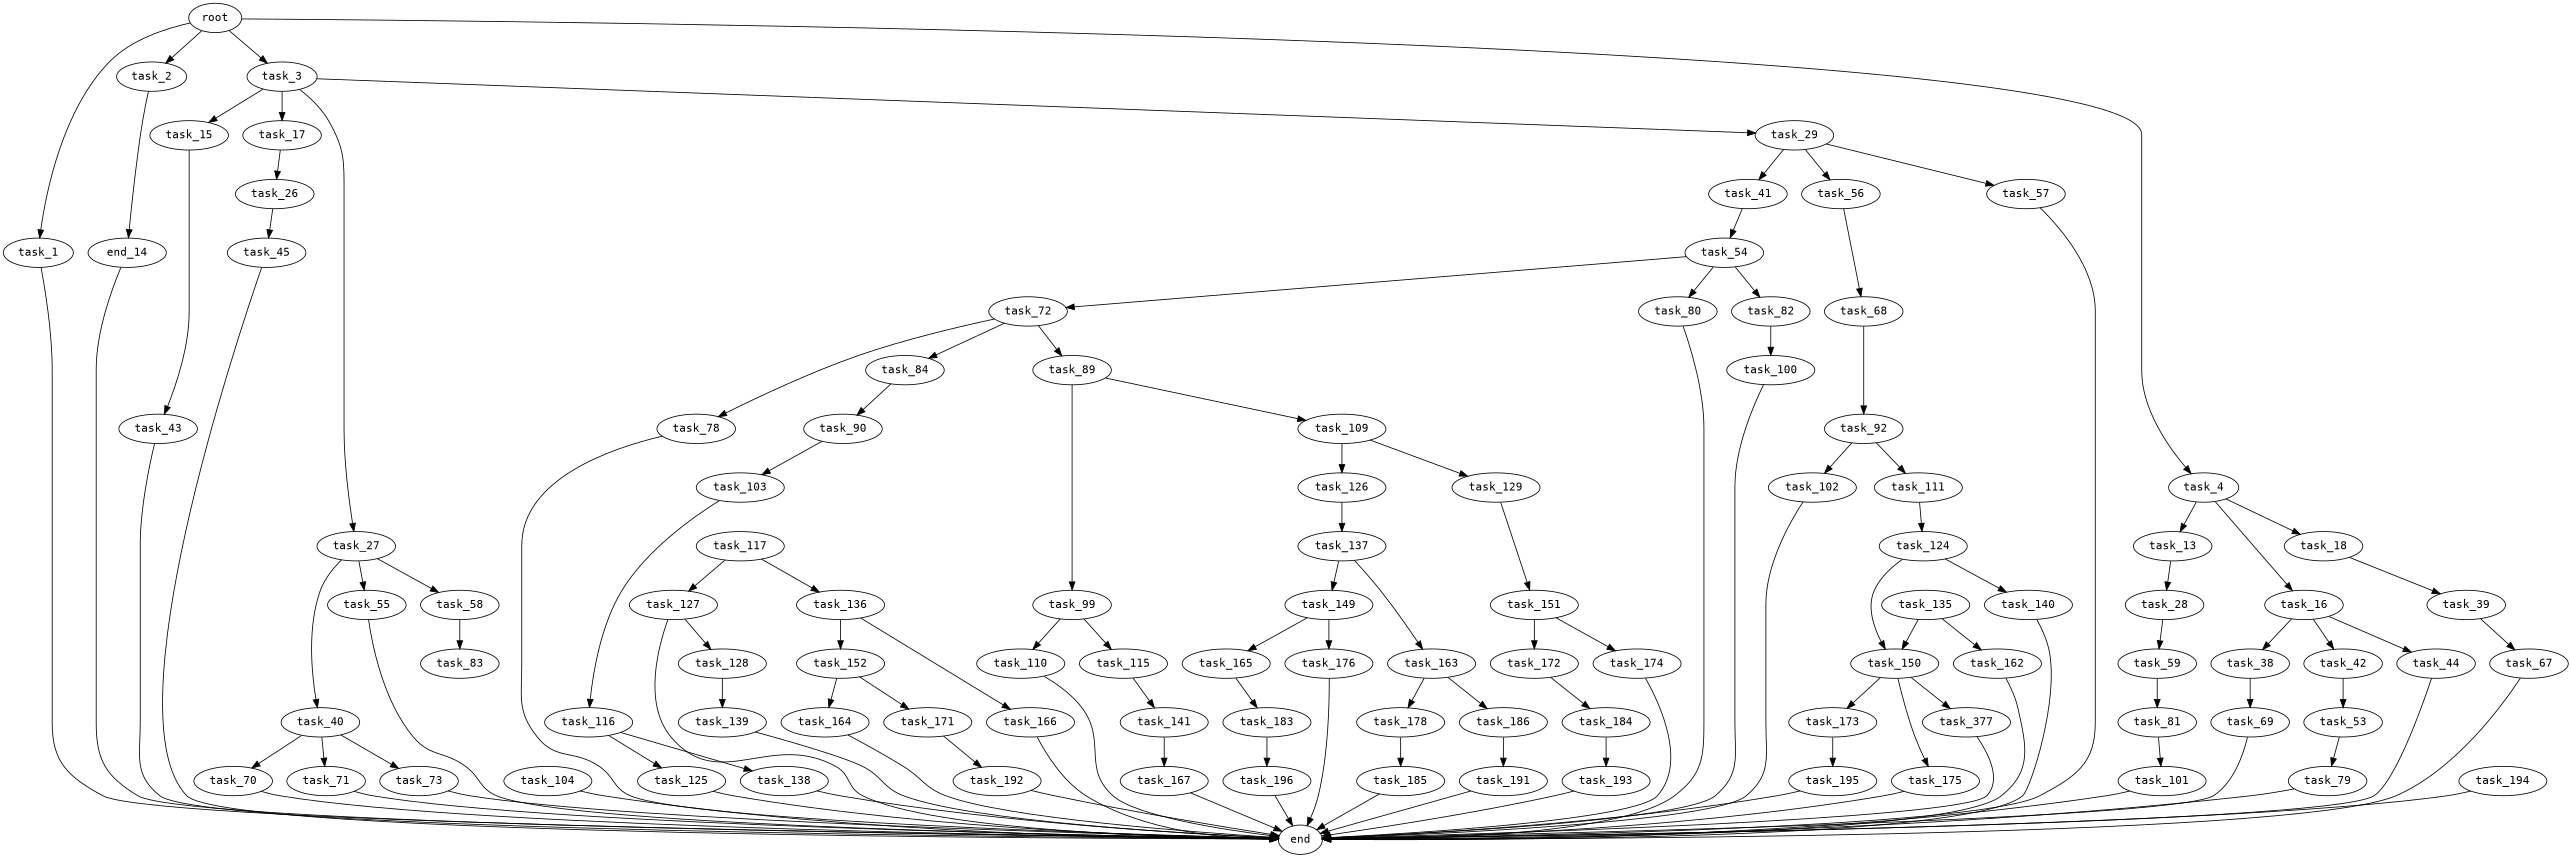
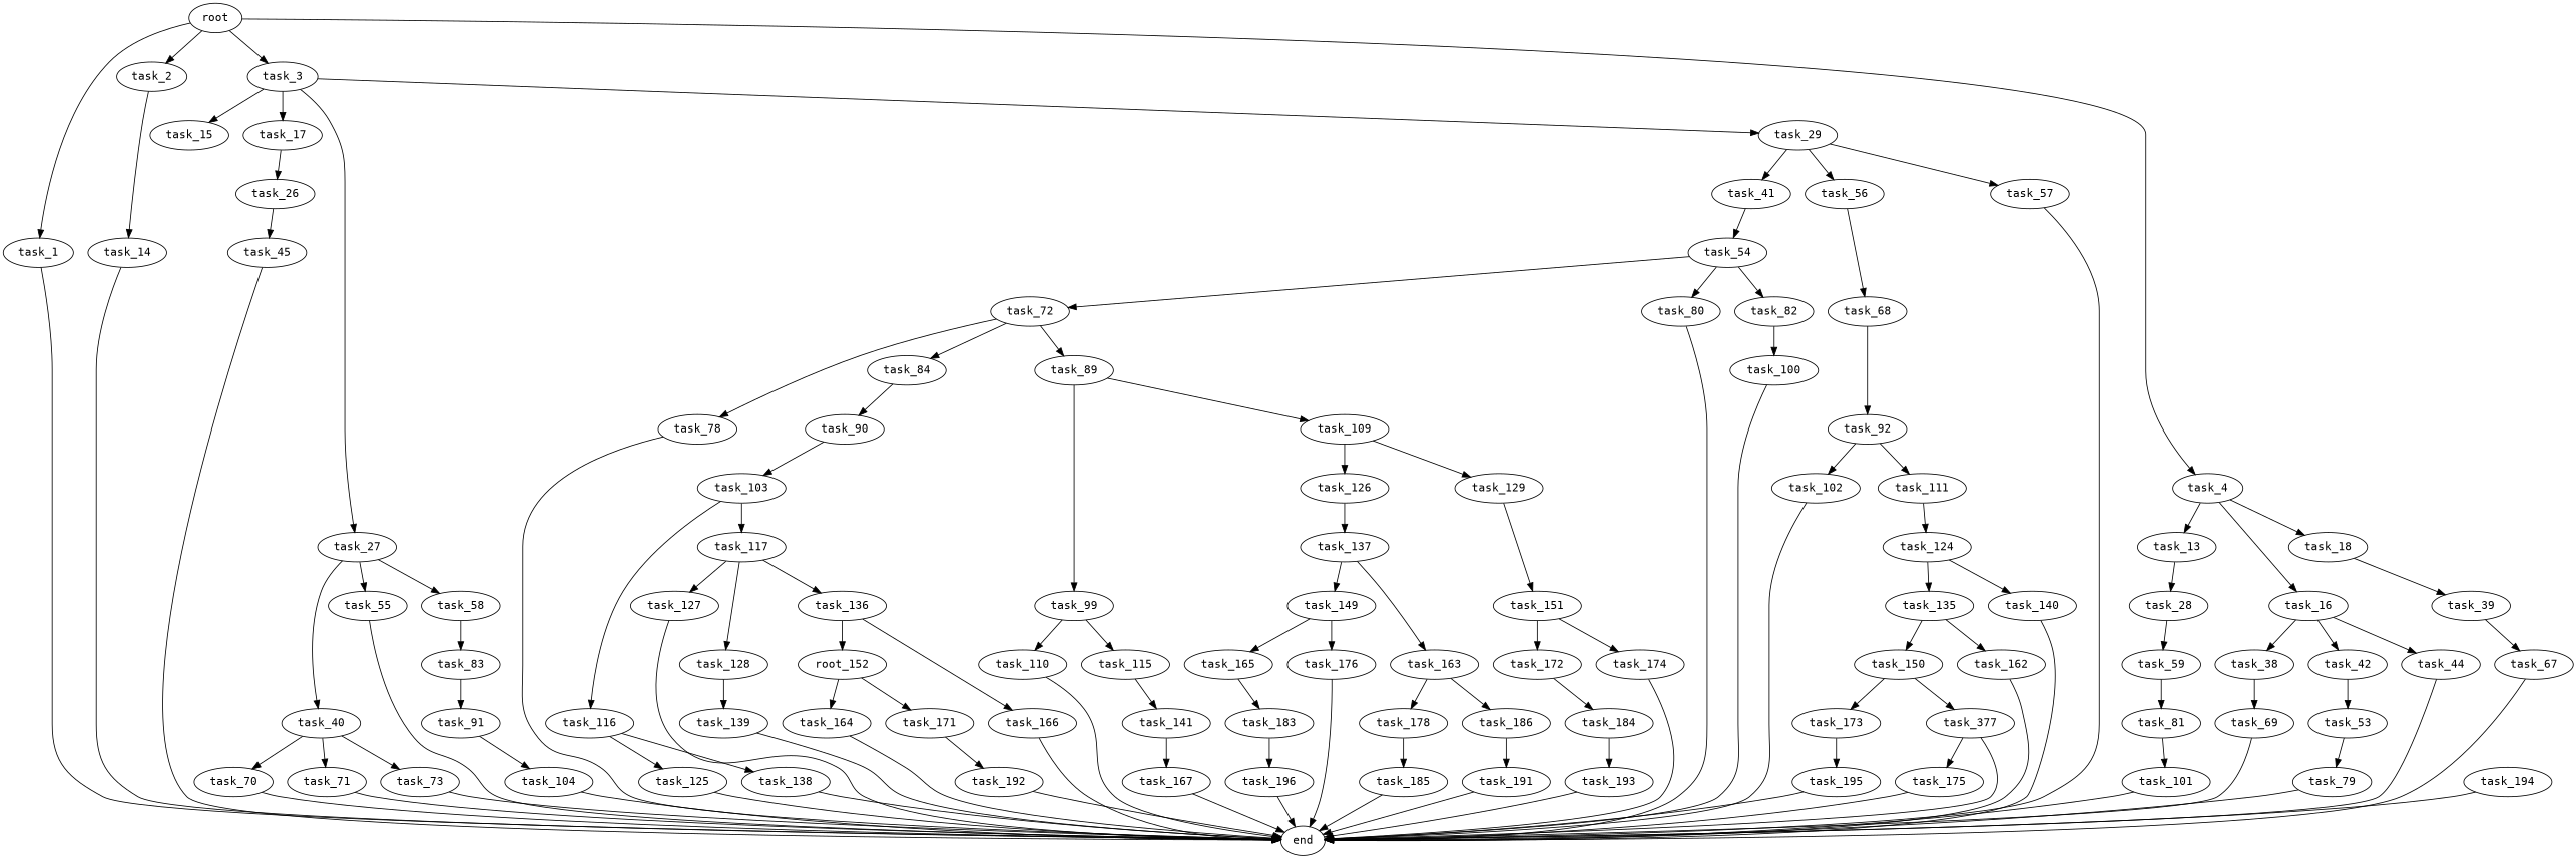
  digraph {
    fontname="DejaVu Sans Mono"
    node [fontname="DejaVu Sans Mono"]
    edge [fontname="DejaVu Sans Mono"]
    root
    task_1
    task_2
    task_3
    task_4
    end
-   task_14 [label=end_14]
+   task_14
    task_15
    task_17
    task_27
    task_29
    task_13
    task_16
    task_18
-   task_43
    task_26
    task_40
    task_55
    task_58
    task_41
    task_56
    task_57
    task_28
    task_38
    task_42
    task_44
    task_39
    task_45
    task_70
    task_71
    task_73
    task_83
    task_54
    task_68
    task_59
    task_69
    task_53
    task_67
    task_81
    task_79
+   task_91
    task_101
    task_72
    task_80
    task_82
    task_92
    task_78
    task_84
    task_89
    task_100
    task_90
    task_99
    task_109
    task_102
    task_111
    task_104
    task_124
    task_103
    task_110
    task_115
    task_126
    task_129
    task_116
    task_117
    task_141
    task_137
    task_151
    task_125
    task_138
    task_127
    task_128
    task_136
    task_135
    task_140
    task_167
    task_139
-   task_152
+   task_152 [label=root_152]
    task_166
    task_149
    task_163
    task_172
    task_174
    task_150
    task_162
    task_164
    task_171
    task_173
    task_175
    n89 [label=task_377]
    task_165
    task_176
    task_178
    task_186
    task_184
    task_195
    task_192
    task_183
    task_185
    task_191
    task_196
    task_193
    task_194
    root -> task_1
    root -> task_2
    root -> task_3
    root -> task_4
    task_1 -> end
    task_2 -> task_14
    task_3 -> task_15
    task_3 -> task_17
    task_3 -> task_27
    task_3 -> task_29
    task_4 -> task_13
    task_4 -> task_16
    task_4 -> task_18
    task_14 -> end
-   task_15 -> task_43
    task_17 -> task_26
    task_27 -> task_40
    task_27 -> task_55
    task_27 -> task_58
    task_29 -> task_41
    task_29 -> task_56
    task_29 -> task_57
    task_13 -> task_28
    task_16 -> task_38
    task_16 -> task_42
    task_16 -> task_44
    task_18 -> task_39
-   task_43 -> end
    task_26 -> task_45
    task_40 -> task_70
    task_40 -> task_71
    task_40 -> task_73
    task_55 -> end
    task_58 -> task_83
    task_41 -> task_54
    task_56 -> task_68
    task_57 -> end
    task_28 -> task_59
    task_38 -> task_69
    task_42 -> task_53
    task_44 -> end
    task_39 -> task_67
    task_45 -> end
    task_70 -> end
    task_71 -> end
    task_73 -> end
+   task_83 -> task_91
    task_54 -> task_72
    task_54 -> task_80
    task_54 -> task_82
    task_68 -> task_92
    task_59 -> task_81
    task_69 -> end
    task_53 -> task_79
    task_67 -> end
    task_81 -> task_101
    task_79 -> end
+   task_91 -> task_104
    task_101 -> end
    task_72 -> task_78
    task_72 -> task_84
    task_72 -> task_89
    task_80 -> end
    task_82 -> task_100
    task_92 -> task_102
    task_92 -> task_111
    task_78 -> end
    task_84 -> task_90
    task_89 -> task_99
    task_89 -> task_109
    task_100 -> end
    task_90 -> task_103
    task_99 -> task_110
    task_99 -> task_115
    task_109 -> task_126
    task_109 -> task_129
    task_102 -> end
    task_111 -> task_124
    task_104 -> end
-   task_124 -> task_150
+   task_124 -> task_135
    task_124 -> task_140
    task_103 -> task_116
+   task_103 -> task_117
    task_110 -> end
    task_115 -> task_141
    task_126 -> task_137
    task_129 -> task_151
    task_116 -> task_125
    task_116 -> task_138
    task_117 -> task_127
-   task_127 -> task_128
+   task_117 -> task_128
    task_117 -> task_136
    task_141 -> task_167
    task_137 -> task_149
    task_137 -> task_163
    task_151 -> task_172
    task_151 -> task_174
    task_125 -> end
    task_138 -> end
    task_127 -> end
    task_128 -> task_139
    task_136 -> task_152
    task_136 -> task_166
    task_135 -> task_150
    task_135 -> task_162
    task_140 -> end
    task_167 -> end
    task_139 -> end
    task_152 -> task_164
    task_152 -> task_171
    task_166 -> end
    task_149 -> task_165
    task_149 -> task_176
    task_163 -> task_178
    task_163 -> task_186
    task_172 -> task_184
    task_174 -> end
    task_150 -> task_173
-   task_150 -> task_175
+   n89 -> task_175
    task_150 -> n89
    task_162 -> end
    task_164 -> end
    task_171 -> task_192
    task_173 -> task_195
    task_175 -> end
    n89 -> end
    task_165 -> task_183
    task_176 -> end
    task_178 -> task_185
    task_186 -> task_191
    task_184 -> task_193
    task_195 -> end
    task_192 -> end
    task_183 -> task_196
    task_185 -> end
    task_191 -> end
    task_196 -> end
    task_193 -> end
    task_194 -> end
  }
